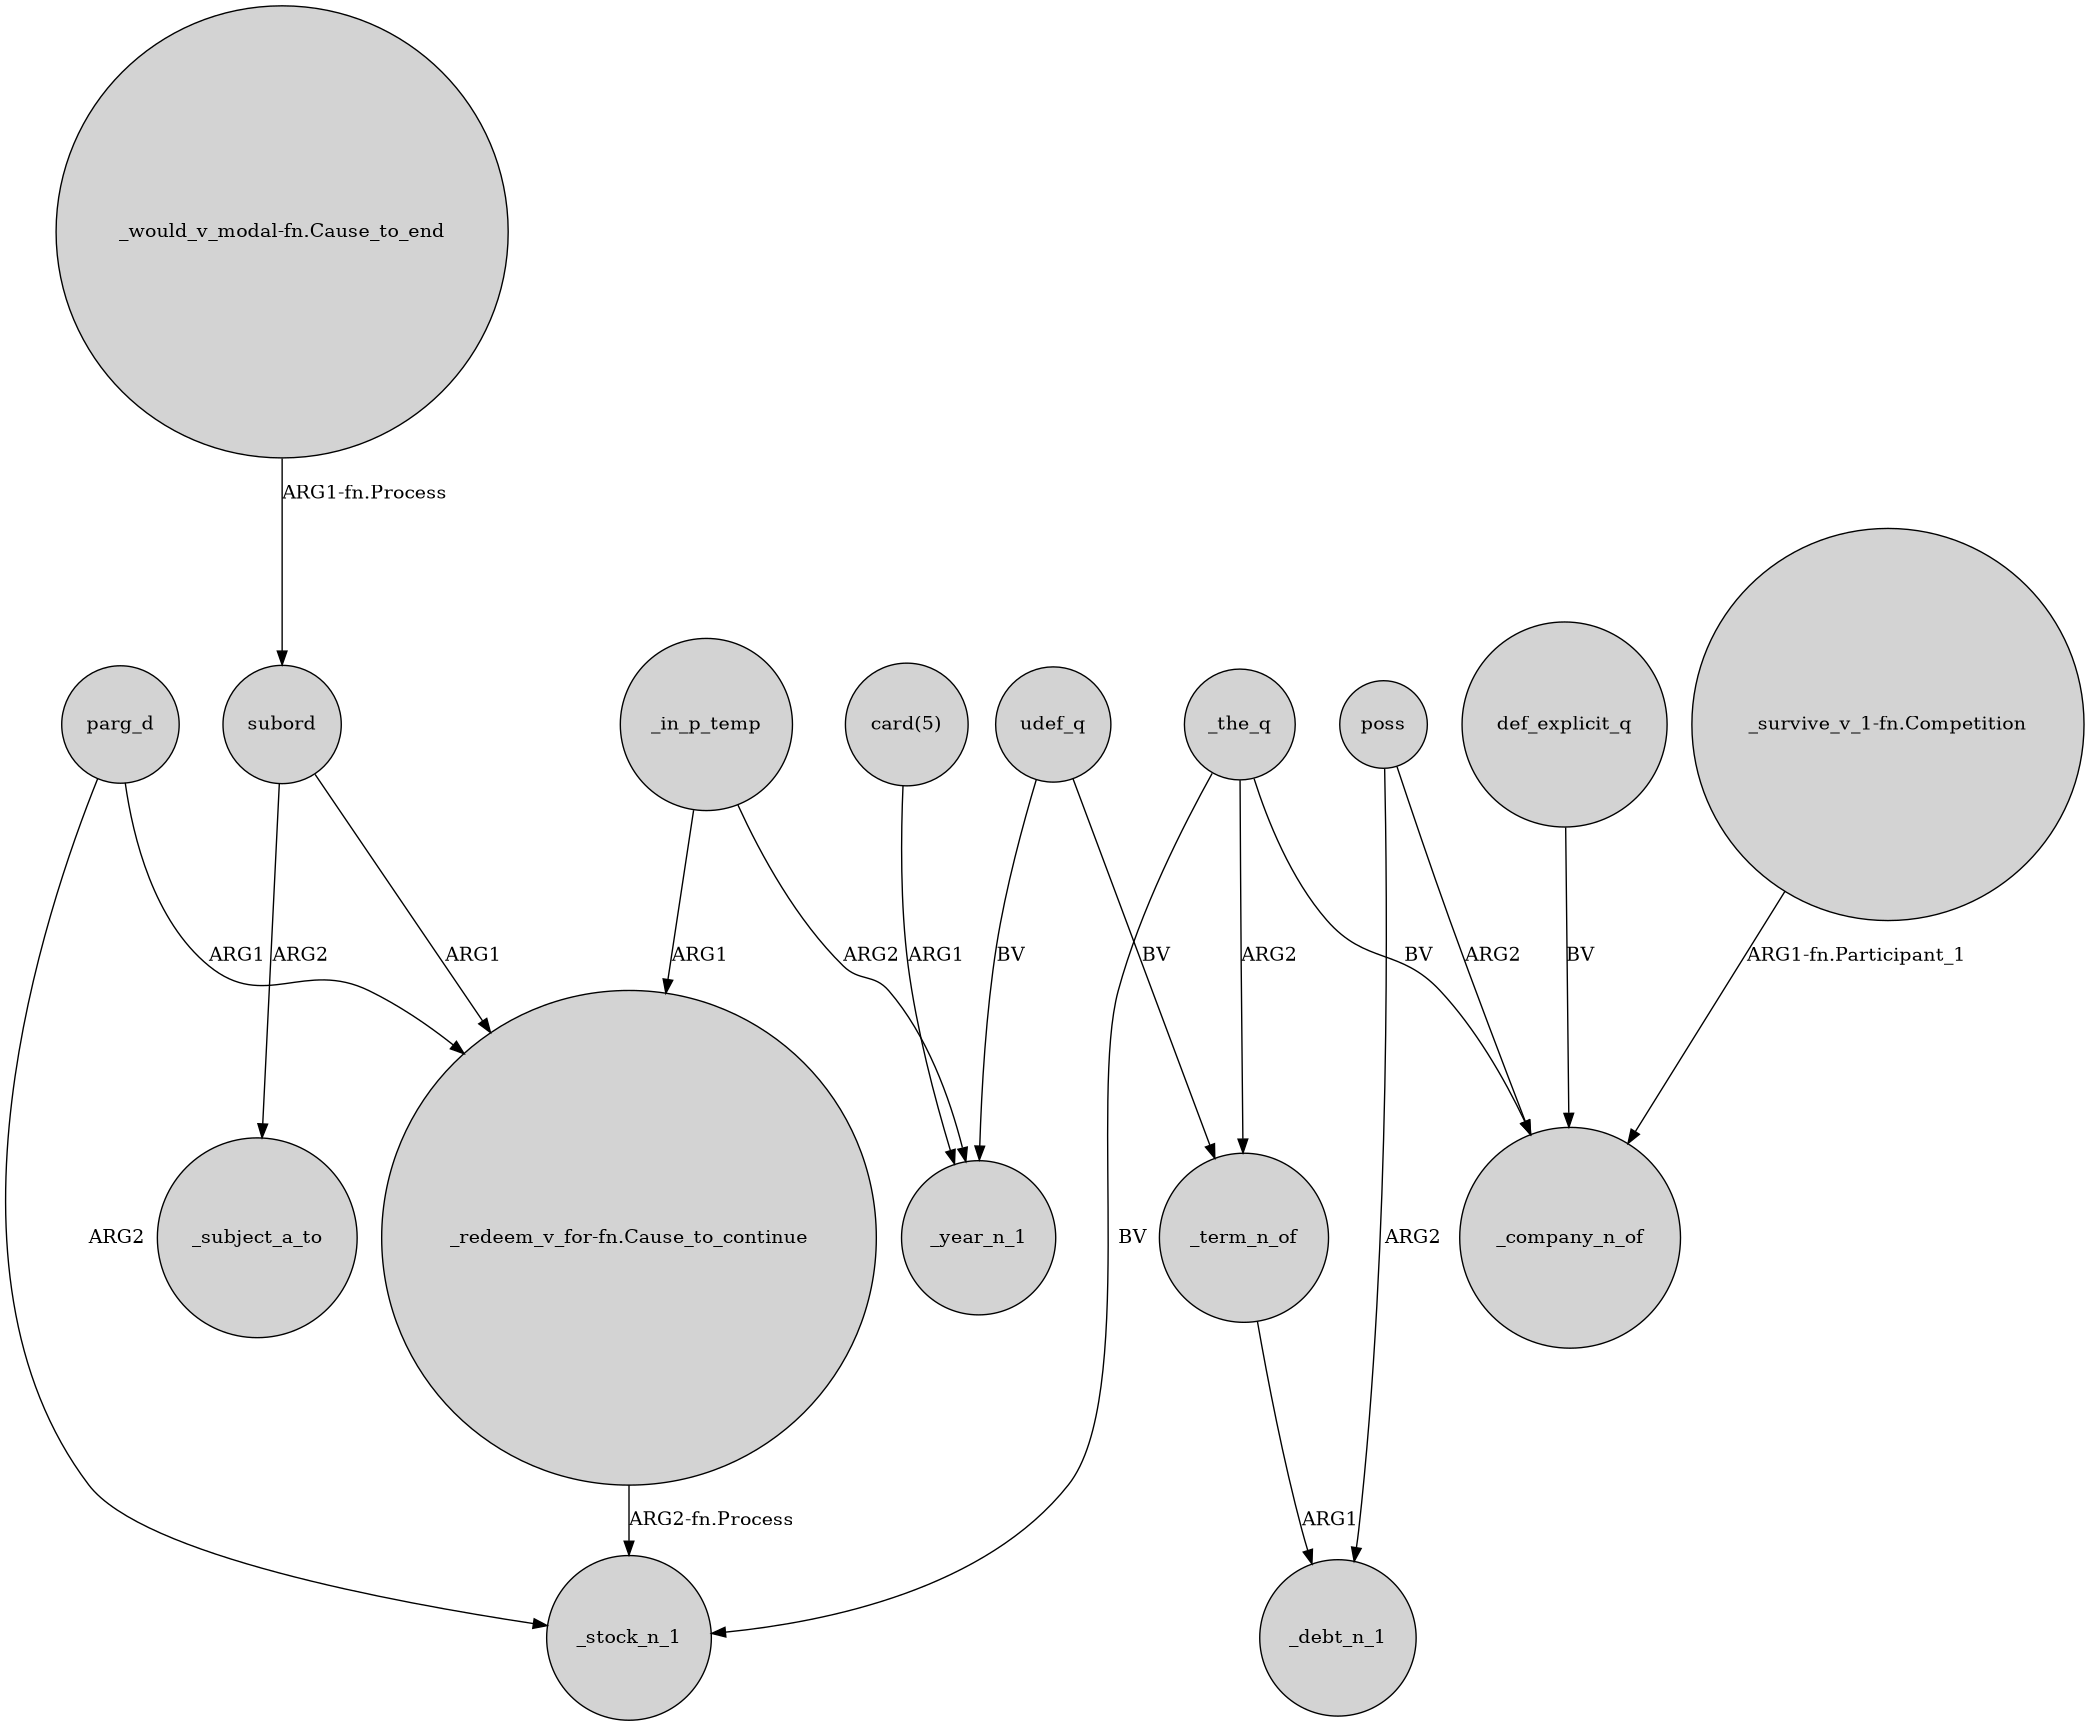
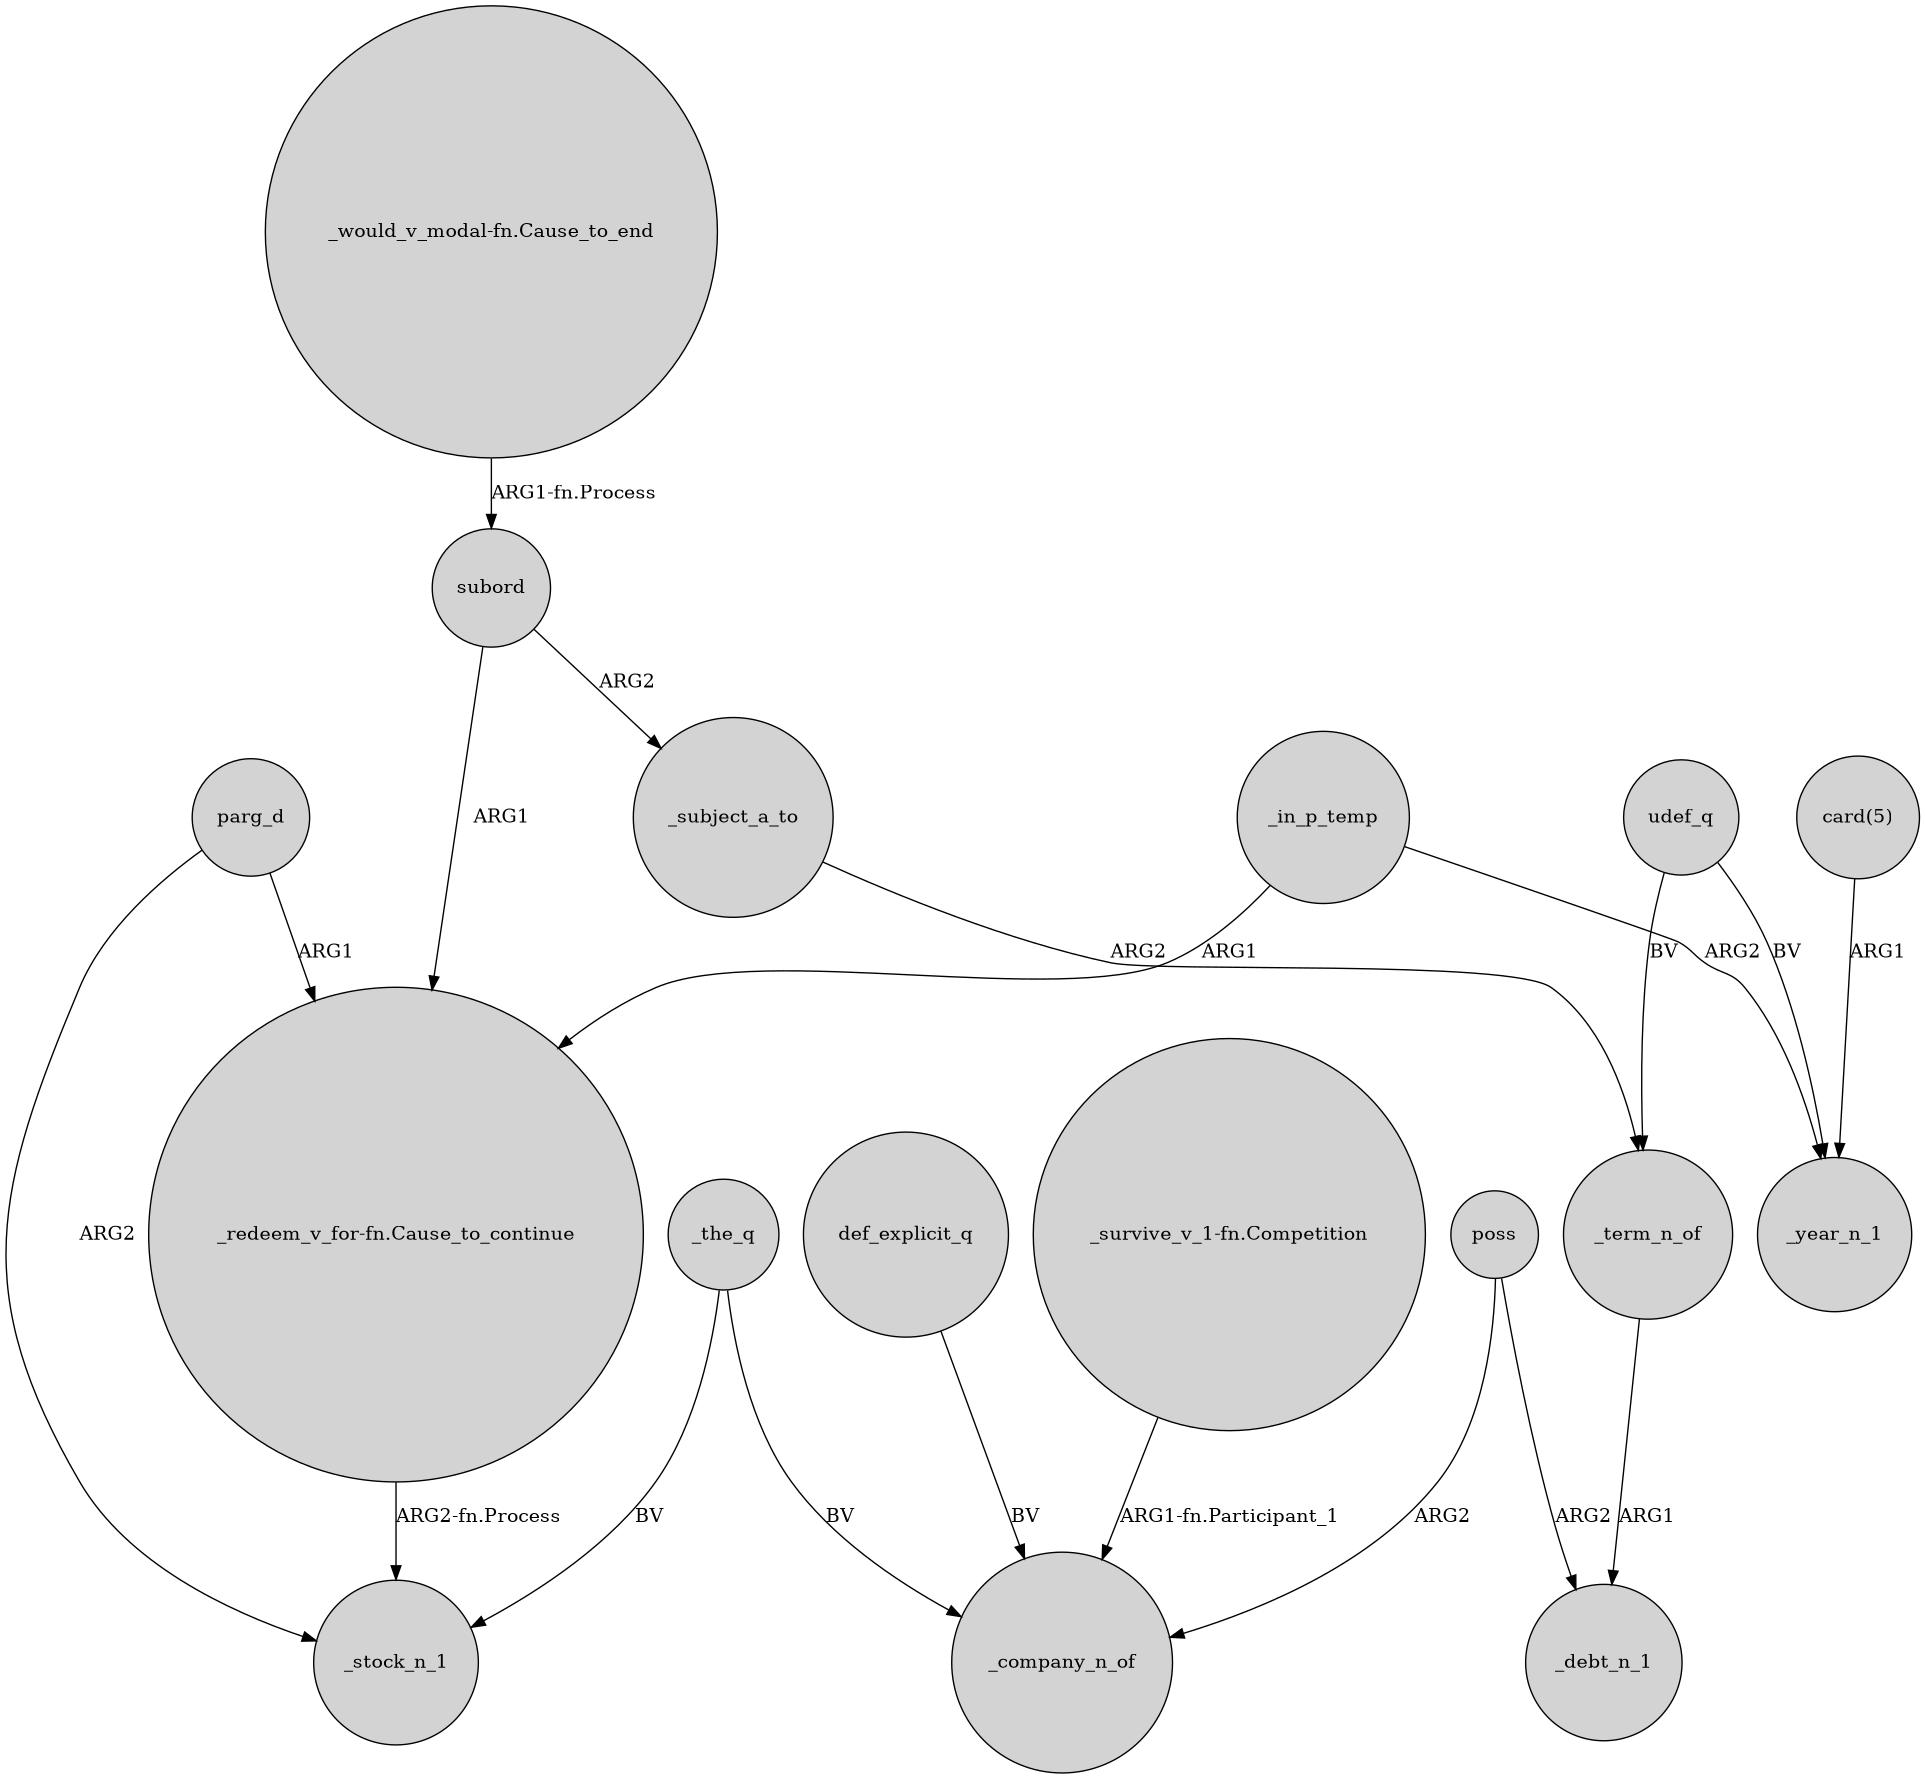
  digraph {
    node [shape=circle style=filled]
    "_would_v_modal-fn.Cause_to_end"
    subord
    "_redeem_v_for-fn.Cause_to_continue"
    _subject_a_to
    _stock_n_1
    _term_n_of
    udef_q
    _year_n_1
    _debt_n_1
    parg_d
    poss
    _company_n_of
    def_explicit_q
    _in_p_temp
    _the_q
    "_survive_v_1-fn.Competition"
    "card(5)"
    "_would_v_modal-fn.Cause_to_end" -> subord [label="ARG1-fn.Process"]
    subord -> "_redeem_v_for-fn.Cause_to_continue" [label=ARG1]
    subord -> _subject_a_to [label=ARG2]
    "_redeem_v_for-fn.Cause_to_continue" -> _stock_n_1 [label="ARG2-fn.Process"]
-   _the_q -> _term_n_of [label=ARG2]
+   _subject_a_to -> _term_n_of [label=ARG2]
    _term_n_of -> _debt_n_1 [label=ARG1]
    udef_q -> _term_n_of [label=BV]
    udef_q -> _year_n_1 [label=BV]
    parg_d -> "_redeem_v_for-fn.Cause_to_continue" [label=ARG1]
    parg_d -> _stock_n_1 [label=ARG2]
    poss -> _debt_n_1 [label=ARG2]
    poss -> _company_n_of [label=ARG2]
    def_explicit_q -> _company_n_of [label=BV]
    _in_p_temp -> "_redeem_v_for-fn.Cause_to_continue" [label=ARG1]
    _in_p_temp -> _year_n_1 [label=ARG2]
    _the_q -> _stock_n_1 [label=BV]
    _the_q -> _company_n_of [label=BV]
    "_survive_v_1-fn.Competition" -> _company_n_of [label="ARG1-fn.Participant_1"]
    "card(5)" -> _year_n_1 [label=ARG1]
  }
